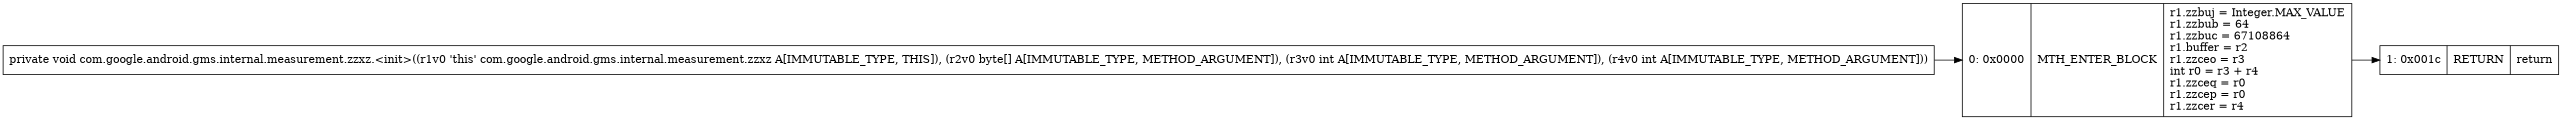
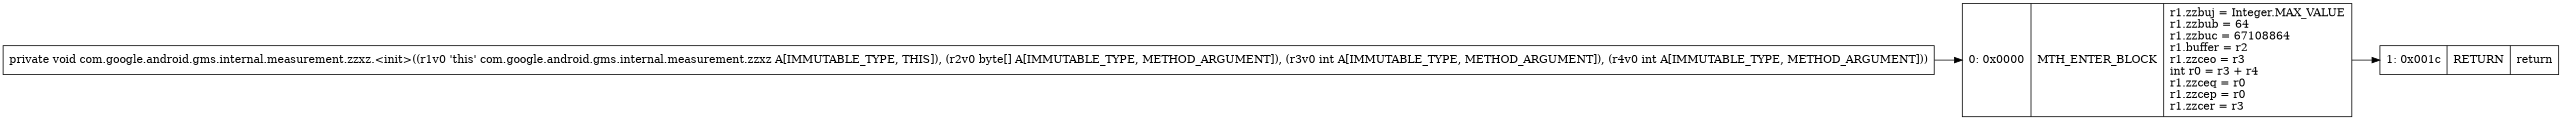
  digraph {
    rankdir=LR
    node [shape=record]
-   n1 [label="{0\:\ 0x0000|MTH_ENTER_BLOCK\l|r1.zzbuj = Integer.MAX_VALUE\lr1.zzbub = 64\lr1.zzbuc = 67108864\lr1.buffer = r2\lr1.zzceo = r3\lint r0 = r3 + r4\lr1.zzceq = r0\lr1.zzcep = r0\lr1.zzcer = r4\l}"]
+   n1 [label="{0\:\ 0x0000|MTH_ENTER_BLOCK\l|r1.zzbuj = Integer.MAX_VALUE\lr1.zzbub = 64\lr1.zzbuc = 67108864\lr1.buffer = r2\lr1.zzceo = r3\lint r0 = r3 + r4\lr1.zzceq = r0\lr1.zzcep = r0\lr1.zzcer = r3\l}"]
    n2 [label="{1\:\ 0x001c|RETURN\l|return\l}"]
    n3 [label="{private void com.google.android.gms.internal.measurement.zzxz.\<init\>((r1v0 'this' com.google.android.gms.internal.measurement.zzxz A[IMMUTABLE_TYPE, THIS]), (r2v0 byte[] A[IMMUTABLE_TYPE, METHOD_ARGUMENT]), (r3v0 int A[IMMUTABLE_TYPE, METHOD_ARGUMENT]), (r4v0 int A[IMMUTABLE_TYPE, METHOD_ARGUMENT])) }"]
    n1 -> n2
    n3 -> n1
  }
